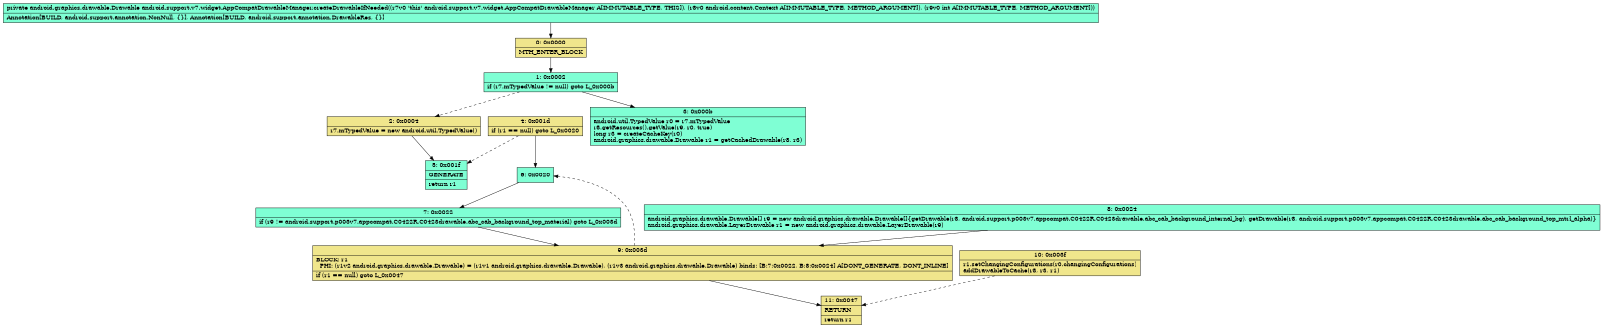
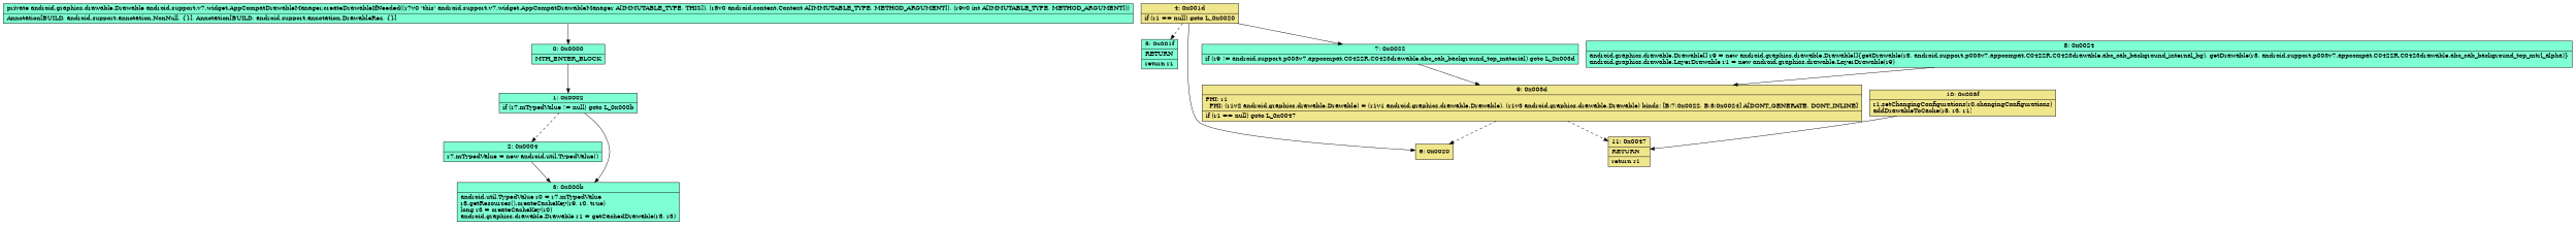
  digraph {
    node [fillcolor=aquamarine shape=record style=filled]
-   n1 [fillcolor=khaki label="{0\:\ 0x0000|MTH_ENTER_BLOCK\l}"]
+   n1 [label="{0\:\ 0x0000|MTH_ENTER_BLOCK\l}"]
    n2 [label="{1\:\ 0x0002|if (r7.mTypedValue != null) goto L_0x000b\l}"]
-   n3 [fillcolor=khaki label="{2\:\ 0x0004|r7.mTypedValue = new android.util.TypedValue()\l}"]
-   n4 [label="{3\:\ 0x000b|android.util.TypedValue r0 = r7.mTypedValue\lr8.getResources().getValue(r9, r0, true)\llong r3 = createCacheKey(r0)\landroid.graphics.drawable.Drawable r1 = getCachedDrawable(r8, r3)\l}"]
+   n3 [label="{2\:\ 0x0004|r7.mTypedValue = new android.util.TypedValue()\l}"]
+   n4 [label="{3\:\ 0x000b|android.util.TypedValue r0 = r7.mTypedValue\lr8.getResources().createCacheKey(r9, r0, true)\llong r3 = createCacheKey(r0)\landroid.graphics.drawable.Drawable r1 = getCachedDrawable(r8, r3)\l}"]
    n5 [fillcolor=khaki label="{4\:\ 0x001d|if (r1 == null) goto L_0x0020\l}"]
-   n6 [label="{5\:\ 0x001f|GENERATE\l|return r1\l}"]
-   n7 [label="{6\:\ 0x0020}"]
+   n6 [label="{5\:\ 0x001f|RETURN\l|return r1\l}"]
+   n7 [fillcolor=khaki label="{6\:\ 0x0020}"]
    n8 [label="{7\:\ 0x0022|if (r9 != android.support.p003v7.appcompat.C0422R.C0423drawable.abc_cab_background_top_material) goto L_0x003d\l}"]
-   n9 [fillcolor=khaki label="{9\:\ 0x003d|BLOCK: r1 \l  PHI: (r1v2 android.graphics.drawable.Drawable) = (r1v1 android.graphics.drawable.Drawable), (r1v3 android.graphics.drawable.Drawable) binds: [B:7:0x0022, B:8:0x0024] A[DONT_GENERATE, DONT_INLINE]\l|if (r1 == null) goto L_0x0047\l}"]
+   n9 [fillcolor=khaki label="{9\:\ 0x003d|PHI: r1 \l  PHI: (r1v2 android.graphics.drawable.Drawable) = (r1v1 android.graphics.drawable.Drawable), (r1v3 android.graphics.drawable.Drawable) binds: [B:7:0x0022, B:8:0x0024] A[DONT_GENERATE, DONT_INLINE]\l|if (r1 == null) goto L_0x0047\l}"]
    n10 [label="{8\:\ 0x0024|android.graphics.drawable.Drawable[] r9 = new android.graphics.drawable.Drawable[]\{getDrawable(r8, android.support.p003v7.appcompat.C0422R.C0423drawable.abc_cab_background_internal_bg), getDrawable(r8, android.support.p003v7.appcompat.C0422R.C0423drawable.abc_cab_background_top_mtrl_alpha)\}\landroid.graphics.drawable.LayerDrawable r1 = new android.graphics.drawable.LayerDrawable(r9)\l}"]
    n11 [fillcolor=khaki label="{11\:\ 0x0047|RETURN\l|return r1\l}"]
    n12 [fillcolor=khaki label="{10\:\ 0x003f|r1.setChangingConfigurations(r0.changingConfigurations)\laddDrawableToCache(r8, r3, r1)\l}"]
    n13 [label="{private android.graphics.drawable.Drawable android.support.v7.widget.AppCompatDrawableManager.createDrawableIfNeeded((r7v0 'this' android.support.v7.widget.AppCompatDrawableManager A[IMMUTABLE_TYPE, THIS]), (r8v0 android.content.Context A[IMMUTABLE_TYPE, METHOD_ARGUMENT]), (r9v0 int A[IMMUTABLE_TYPE, METHOD_ARGUMENT]))  | Annotation[BUILD, android.support.annotation.NonNull, \{\}], Annotation[BUILD, android.support.annotation.DrawableRes, \{\}]\l}"]
    n1 -> n2
    n2 -> n3 [style=dashed]
    n2 -> n4
-   n3 -> n6
+   n3 -> n4
    n5 -> n6 [style=dashed]
    n5 -> n7
-   n7 -> n8
+   n5 -> n8
    n8 -> n9
    n9 -> n7 [style=dashed]
-   n9 -> n11
+   n9 -> n11 [style=dashed]
    n10 -> n9
-   n12 -> n11 [style=dashed]
+   n12 -> n11
    n13 -> n1
  }
